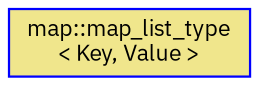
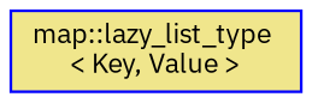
  digraph {
    rankdir=LR
    fontname="IBM Plex Sans"
-   n1 [color=blue fillcolor=khaki fontname="IBM Plex Sans" fontsize=10 height=0.2 label="map::map_list_type\l\< Key, Value \>" shape=box style=filled width=0.4]
+   n1 [color=blue fillcolor=khaki fontname="IBM Plex Sans" fontsize=10 height=0.2 label="map::lazy_list_type\l\< Key, Value \>" shape=box style=filled width=0.4]
  }
